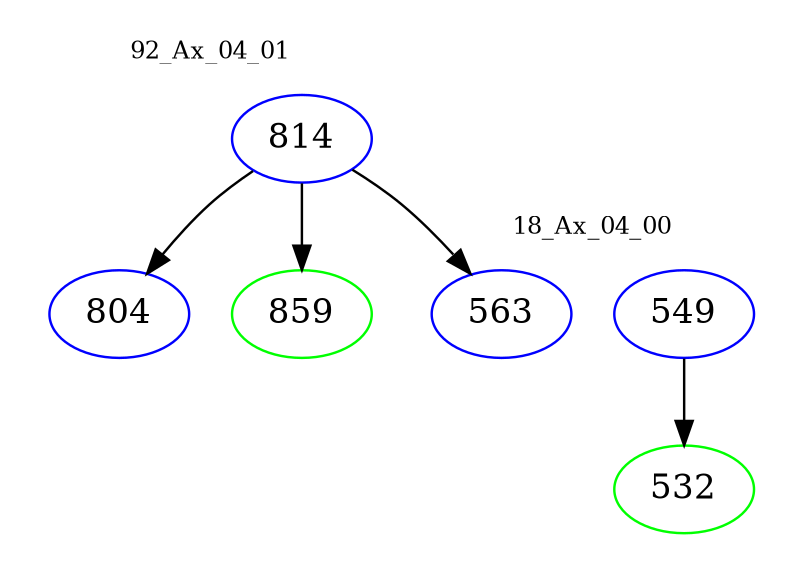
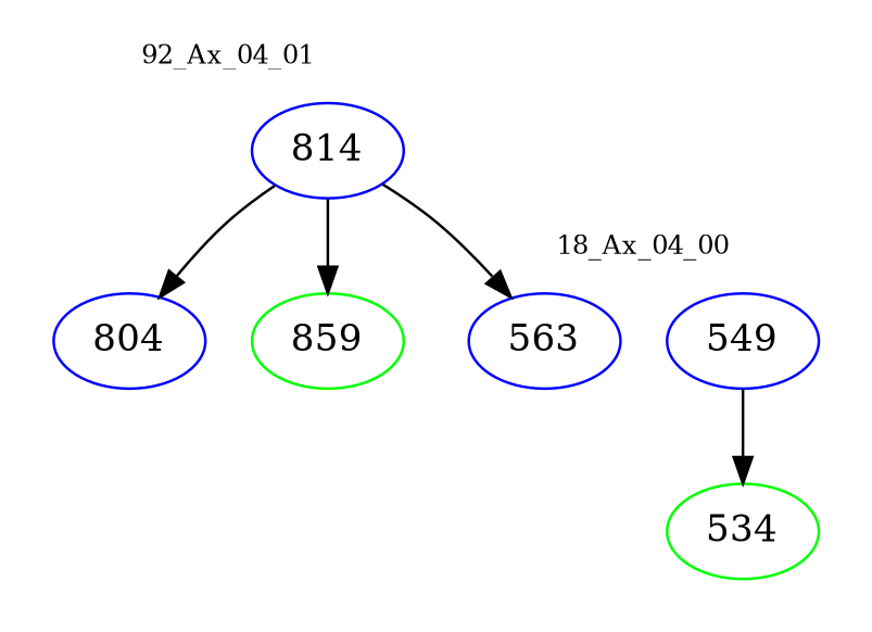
  digraph {
    node [color=blue]
    edge [color=black]
    n1 [label=549]
-   n2 [color=green label=532]
+   n2 [color=green label=534]
    n3 [label=563]
    n4 [label=814]
    n5 [label=804]
    n6 [color=green label=859]
    subgraph cluster_1 {
      color=white
      fontsize=10
      label="18_Ax_04_00"
      n1
      n2
      n3
    }
    subgraph cluster_2 {
      color=white
      fontsize=10
      label="92_Ax_04_01"
      n4
      n5
      n6
    }
    n1 -> n2
    n4 -> n3
    n4 -> n5
    n4 -> n6
  }
